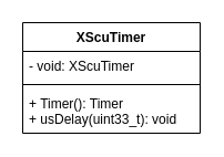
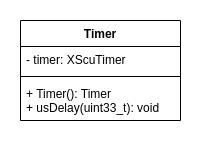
  <mxCell id="0" />
  <mxCell id="1" parent="0" />
- <mxCell id="2" value="XScuTimer" style="swimlane;fontStyle=1;align=center;verticalAlign=top;childLayout=stackLayout;horizontal=1;startSize=26;horizontalStack=0;resizeParent=1;resizeParentMax=0;resizeLast=0;collapsible=1;marginBottom=0;whiteSpace=wrap;html=1;" vertex="1" parent="1"><mxGeometry x="20" y="20" width="160" height="100" as="geometry" /></mxCell>
- <mxCell id="3" value="- void: XScuTimer" style="text;strokeColor=none;fillColor=none;align=left;verticalAlign=top;spacingLeft=4;spacingRight=4;overflow=hidden;rotatable=0;points=[[0,0.5],[1,0.5]];portConstraint=eastwest;whiteSpace=wrap;html=1;" vertex="1" parent="2"><mxGeometry y="26" width="160" height="26" as="geometry" /></mxCell>
+ <mxCell id="2" value="Timer" style="swimlane;fontStyle=1;align=center;verticalAlign=top;childLayout=stackLayout;horizontal=1;startSize=26;horizontalStack=0;resizeParent=1;resizeParentMax=0;resizeLast=0;collapsible=1;marginBottom=0;whiteSpace=wrap;html=1;" vertex="1" parent="1"><mxGeometry x="20" y="20" width="160" height="100" as="geometry" /></mxCell>
+ <mxCell id="3" value="- timer: XScuTimer" style="text;strokeColor=none;fillColor=none;align=left;verticalAlign=top;spacingLeft=4;spacingRight=4;overflow=hidden;rotatable=0;points=[[0,0.5],[1,0.5]];portConstraint=eastwest;whiteSpace=wrap;html=1;" vertex="1" parent="2"><mxGeometry y="26" width="160" height="26" as="geometry" /></mxCell>
  <mxCell id="4" value="" style="line;strokeWidth=1;fillColor=none;align=left;verticalAlign=middle;spacingTop=-1;spacingLeft=3;spacingRight=3;rotatable=0;labelPosition=right;points=[];portConstraint=eastwest;strokeColor=inherit;" vertex="1" parent="2"><mxGeometry y="52" width="160" height="8" as="geometry" /></mxCell>
  <mxCell id="5" value="+ Timer(): Timer&lt;br&gt;+ usDelay(uint33_t): void" style="text;strokeColor=none;fillColor=none;align=left;verticalAlign=top;spacingLeft=4;spacingRight=4;overflow=hidden;rotatable=0;points=[[0,0.5],[1,0.5]];portConstraint=eastwest;whiteSpace=wrap;html=1;" vertex="1" parent="2"><mxGeometry y="60" width="160" height="40" as="geometry" /></mxCell>
